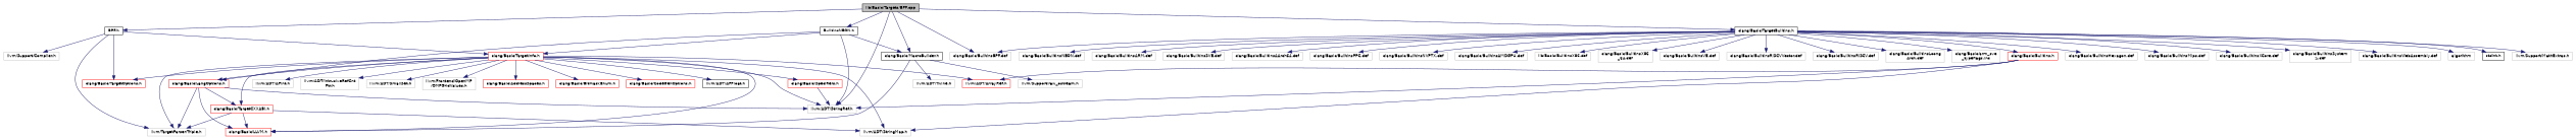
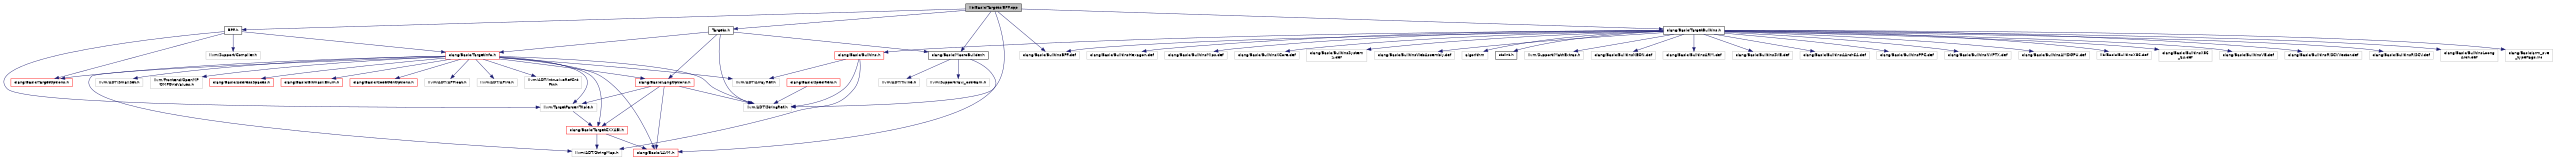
  digraph {
    node [color=grey75 fontname=Helvetica fontsize=10 shape=record]
    edge [color=midnightblue fontname=Helvetica fontsize=10 labelfontname=Helvetica labelfontsize=10 style=solid]
    n1 [color=black fillcolor=grey75 fontcolor=black height=0.2 label="lib/Basic/Targets/BPF.cpp" style=filled width=0.4]
    n2 [color=black height=0.2 label="BPF.h" width=0.4]
    n3 [height=0.2 label="llvm/ADT/StringRef.h" width=0.4]
-   n4 [color=black height=0.2 label="BuiltinsNEON.h" width=0.4]
+   n4 [color=black height=0.2 label="Targets.h" width=0.4]
    n5 [color=black height=0.2 label="clang/Basic/MacroBuilder.h" width=0.4]
    n6 [color=black height=0.2 label="clang/Basic/TargetBuiltins.h" width=0.4]
    n7 [height=0.2 label="clang/Basic/BuiltinsBPF.def" width=0.4]
    n8 [color=red height=0.2 label="clang/Basic/TargetInfo.h" width=0.4]
    n9 [height=0.2 label="llvm/TargetParser/Triple.h" width=0.4]
    n10 [color=red height=0.2 label="clang/Basic/TargetOptions.h" width=0.4]
    n11 [height=0.2 label="llvm/Support/Compiler.h" width=0.4]
    n12 [color=red height=0.2 label="clang/Basic/LangOptions.h" width=0.4]
    n13 [color=red height=0.2 label="clang/Basic/LLVM.h" width=0.4]
    n14 [height=0.2 label="llvm/ADT/Twine.h" width=0.4]
    n15 [height=0.2 label="llvm/Support/raw_ostream.h" width=0.4]
    n16 [height=0.2 label=algorithm width=0.4]
    n17 [color=black height=0.2 label="stdint.h" width=0.4]
    n18 [color=red height=0.2 label="clang/Basic/Builtins.h" width=0.4]
    n19 [height=0.2 label="llvm/Support/MathExtras.h" width=0.4]
    n20 [height=0.2 label="clang/Basic/BuiltinsNEON.def" width=0.4]
    n21 [height=0.2 label="clang/Basic/BuiltinsARM.def" width=0.4]
    n22 [height=0.2 label="clang/Basic/BuiltinsSVE.def" width=0.4]
    n23 [height=0.2 label="clang/Basic/BuiltinsAArch64.def" width=0.4]
    n24 [height=0.2 label="clang/Basic/BuiltinsPPC.def" width=0.4]
    n25 [height=0.2 label="clang/Basic/BuiltinsNVPTX.def" width=0.4]
    n26 [height=0.2 label="clang/Basic/BuiltinsAMDGPU.def" width=0.4]
    n27 [height=0.2 label="lib/Basic/BuiltinsX86.def" width=0.4]
    n28 [height=0.2 label="clang/Basic/BuiltinsX86\l_64.def" width=0.4]
    n29 [height=0.2 label="clang/Basic/BuiltinsVE.def" width=0.4]
    n30 [height=0.2 label="clang/Basic/BuiltinsRISCVVector.def" width=0.4]
    n31 [height=0.2 label="clang/Basic/BuiltinsRISCV.def" width=0.4]
    n32 [height=0.2 label="clang/Basic/BuiltinsLoong\lArch.def" width=0.4]
    n33 [height=0.2 label="clang/Basic/arm_sve\l_typeflags.inc" width=0.4]
    n34 [height=0.2 label="clang/Basic/BuiltinsHexagon.def" width=0.4]
    n35 [height=0.2 label="clang/Basic/BuiltinsMips.def" width=0.4]
    n36 [height=0.2 label="clang/Basic/BuiltinsXCore.def" width=0.4]
    n37 [height=0.2 label="clang/Basic/BuiltinsSystem\lZ.def" width=0.4]
    n38 [height=0.2 label="clang/Basic/BuiltinsWebAssembly.def" width=0.4]
    n39 [color=red height=0.2 label="clang/Basic/AddressSpaces.h" width=0.4]
    n40 [color=red height=0.2 label="clang/Basic/BitmaskEnum.h" width=0.4]
    n41 [color=red height=0.2 label="clang/Basic/CodeGenOptions.h" width=0.4]
    n42 [color=red height=0.2 label="clang/Basic/TargetCXXABI.h" width=0.4]
    n43 [height=0.2 label="llvm/ADT/StringMap.h" width=0.4]
    n44 [color=red height=0.2 label="clang/Basic/Specifiers.h" width=0.4]
-   n45 [color=black height=0.2 label="llvm/ADT/APFloat.h" width=0.4]
+   n45 [height=0.2 label="llvm/ADT/APFloat.h" width=0.4]
    n46 [height=0.2 label="llvm/ADT/APInt.h" width=0.4]
-   n47 [color=red height=0.2 label="llvm/ADT/ArrayRef.h" width=0.4]
+   n47 [height=0.2 label="llvm/ADT/ArrayRef.h" width=0.4]
    n48 [height=0.2 label="llvm/ADT/IntrusiveRefCnt\lPtr.h" width=0.4]
    n49 [height=0.2 label="llvm/ADT/SmallSet.h" width=0.4]
    n50 [height=0.2 label="llvm/Frontend/OpenMP\l/OMPGridValues.h" width=0.4]
    n1 -> n2
    n1 -> n3
    n1 -> n4
    n1 -> n5
    n1 -> n6
    n1 -> n7
    n2 -> n8
    n2 -> n9
    n2 -> n10
    n2 -> n11
    n4 -> n3
    n4 -> n5
    n4 -> n8
    n4 -> n12
    n5 -> n13
    n5 -> n14
    n5 -> n15
    n6 -> n7
    n6 -> n16
    n6 -> n17
    n6 -> n18
    n6 -> n19
    n6 -> n20
    n6 -> n21
    n6 -> n22
    n6 -> n23
    n6 -> n24
    n6 -> n25
    n6 -> n26
    n6 -> n27
    n6 -> n28
    n6 -> n29
    n6 -> n30
    n6 -> n31
    n6 -> n32
    n6 -> n33
    n6 -> n34
    n6 -> n35
    n6 -> n36
    n6 -> n37
    n6 -> n38
    n8 -> n3
    n8 -> n9
    n8 -> n10
    n8 -> n12
    n8 -> n13
    n8 -> n39
    n8 -> n40
    n8 -> n41
    n8 -> n42
    n8 -> n43
-   n8 -> n44
    n8 -> n45
    n8 -> n46
    n8 -> n47
    n8 -> n48
    n8 -> n49
    n8 -> n50
    n12 -> n3
    n12 -> n9
    n12 -> n13
    n12 -> n42
    n18 -> n3
    n18 -> n43
    n18 -> n47
-   n42 -> n9
+   n9 -> n42
    n42 -> n13
    n42 -> n43
    n44 -> n3
  }
